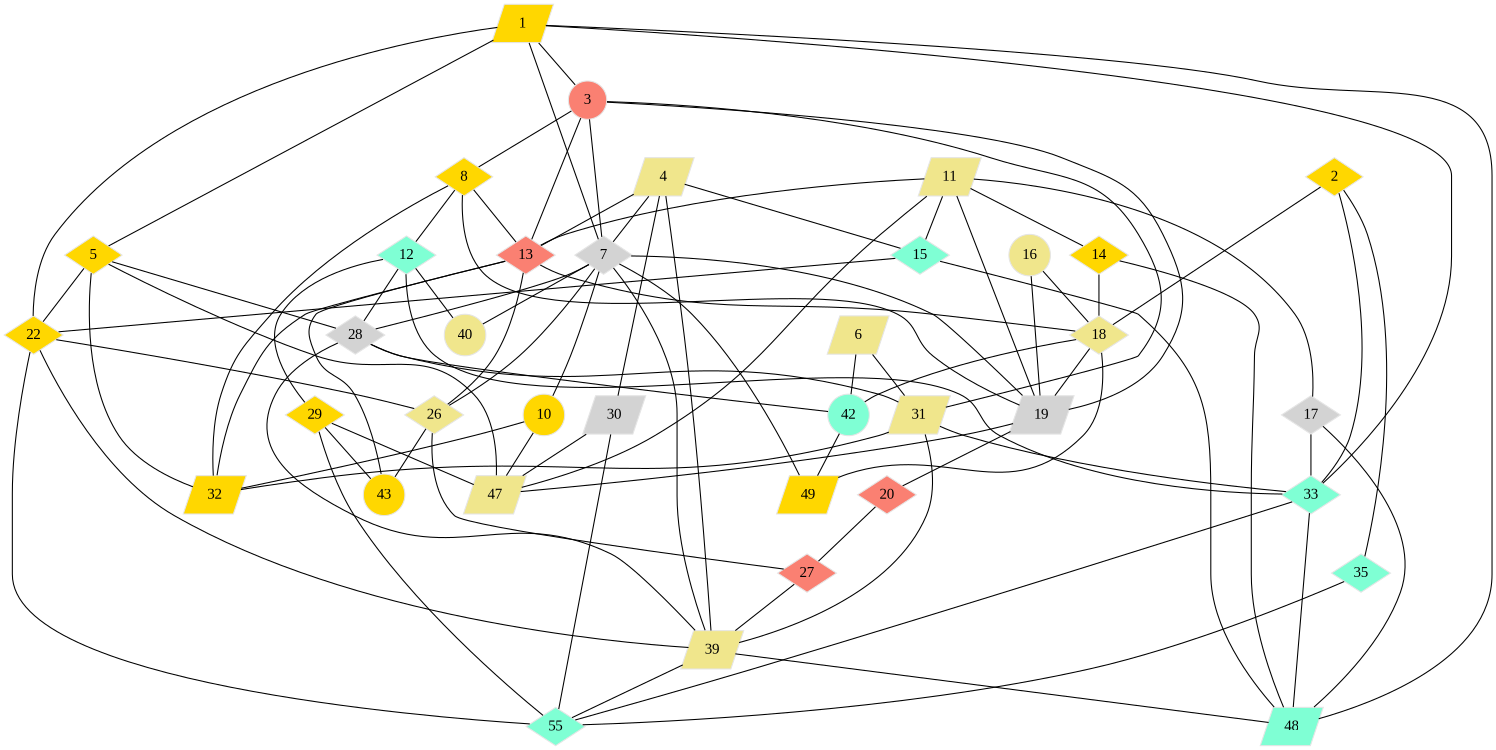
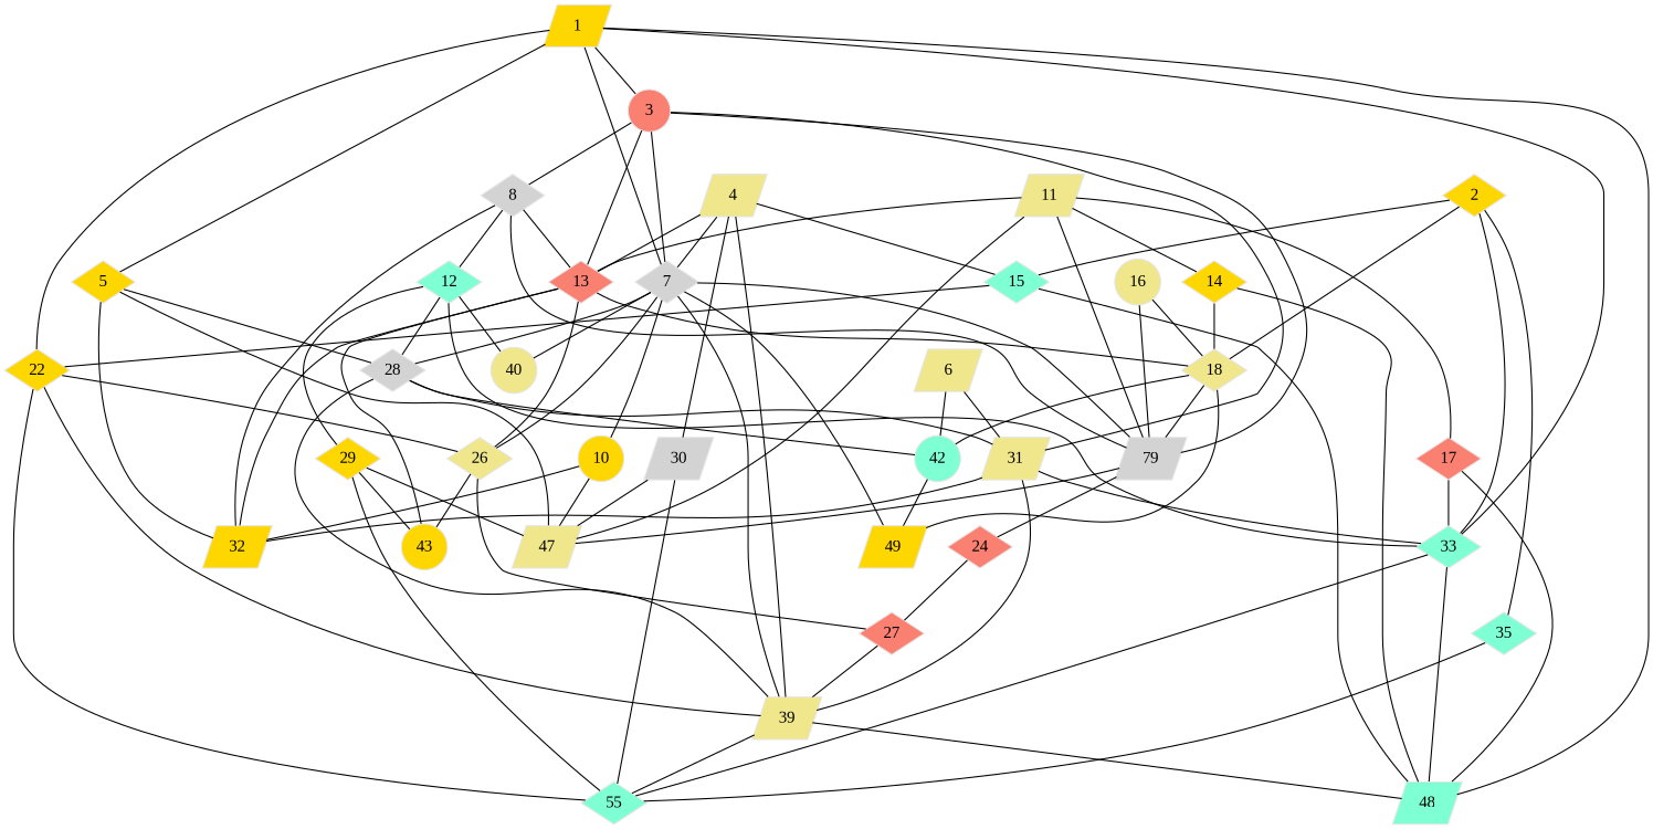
  graph {
    fontname="Liberation Serif"
    node [color=gray90 fillcolor=gold fontname="Liberation Serif" shape=diamond style=filled]
    edge [fontname="Liberation Serif"]
    1 [shape=parallelogram super="+9"]
    3 [fillcolor=salmon shape=circle super="+41"]
    5 [super="+56"]
    7 [fillcolor=lightgrey super="+54"]
    22 [super="+57"]
    33 [fillcolor=aquamarine super="+34"]
    48 [fillcolor=aquamarine shape=parallelogram super="+60"]
-   8 [super="+45"]
+   8 [fillcolor=lightgrey super="+45"]
    13 [fillcolor=salmon super="+51"]
-   19 [fillcolor=lightgrey shape=parallelogram super="+38"]
+   19 [fillcolor=lightgrey shape=parallelogram super="+38" label=79]
    31 [fillcolor=khaki shape=parallelogram super="+37"]
    28 [fillcolor=lightgrey super="+58"]
    32 [shape=parallelogram super="+46"]
    47 [fillcolor=khaki shape=parallelogram super="+52"]
    39 [fillcolor=khaki shape=parallelogram super="+44"]
    10 [shape=circle]
    26 [fillcolor=khaki super="+50"]
    40 [fillcolor=khaki shape=circle]
    49 [shape=parallelogram]
    55 [fillcolor=aquamarine super="+62"]
    2 [super="+25"]
    18 [fillcolor=khaki super="+23"]
    35 [fillcolor=aquamarine]
    42 [fillcolor=aquamarine shape=circle super="+63"]
    12 [fillcolor=aquamarine super="+61"]
    43 [shape=circle]
-   24 [fillcolor=salmon label=20]
+   24 [fillcolor=salmon]
    4 [fillcolor=khaki shape=parallelogram super="+20"]
    15 [fillcolor=aquamarine super="+59"]
    30 [fillcolor=lightgrey shape=parallelogram super="+36"]
    6 [fillcolor=khaki shape=parallelogram]
    27 [fillcolor=salmon]
    29
    11 [fillcolor=khaki shape=parallelogram super="+21"]
    14
-   17 [fillcolor=lightgrey]
+   17 [fillcolor=salmon]
    16 [fillcolor=khaki shape=circle]
    1 -- 3
    1 -- 5 [weight=2]
    1 -- 7
    1 -- 22
    1 -- 33
    1 -- 48
    3 -- 7
    3 -- 8
    3 -- 13
    3 -- 19
    3 -- 31
-   5 -- 22
    5 -- 28
    5 -- 32
    5 -- 47
    7 -- 19
    7 -- 28
    7 -- 39
    7 -- 10
    7 -- 26
    7 -- 40
    7 -- 49
    22 -- 39
    22 -- 26
    22 -- 55
    33 -- 48
    33 -- 55
    8 -- 13
    8 -- 19
    8 -- 32
    8 -- 12
    13 -- 32
    13 -- 26
    13 -- 18
    13 -- 43
    19 -- 47
    19 -- 24
    31 -- 33
    31 -- 32
    31 -- 39
    28 -- 31 [weight=2]
    28 -- 39
    28 -- 42
    39 -- 48
    39 -- 55
    10 -- 32
    10 -- 47
    26 -- 43
    26 -- 27 [weight=2]
    2 -- 33
    2 -- 18
    2 -- 35
    18 -- 19 [weight=2]
    18 -- 49
    18 -- 42
    35 -- 55
    42 -- 49
    12 -- 33
    12 -- 28
    12 -- 40
    12 -- 29
    24 -- 27
    4 -- 7
    4 -- 13
    4 -- 39
    4 -- 15
    4 -- 30
    15 -- 22
    15 -- 48
    30 -- 47
    30 -- 55 [weight=2]
    6 -- 31
    6 -- 42
    27 -- 39
    29 -- 47
    29 -- 55
    29 -- 43
    11 -- 13
    11 -- 19
    11 -- 47
-   11 -- 15
+   2 -- 15
    11 -- 14
    11 -- 17
    14 -- 48
    14 -- 18
    17 -- 33
    17 -- 48
    16 -- 19
    16 -- 18
  }
